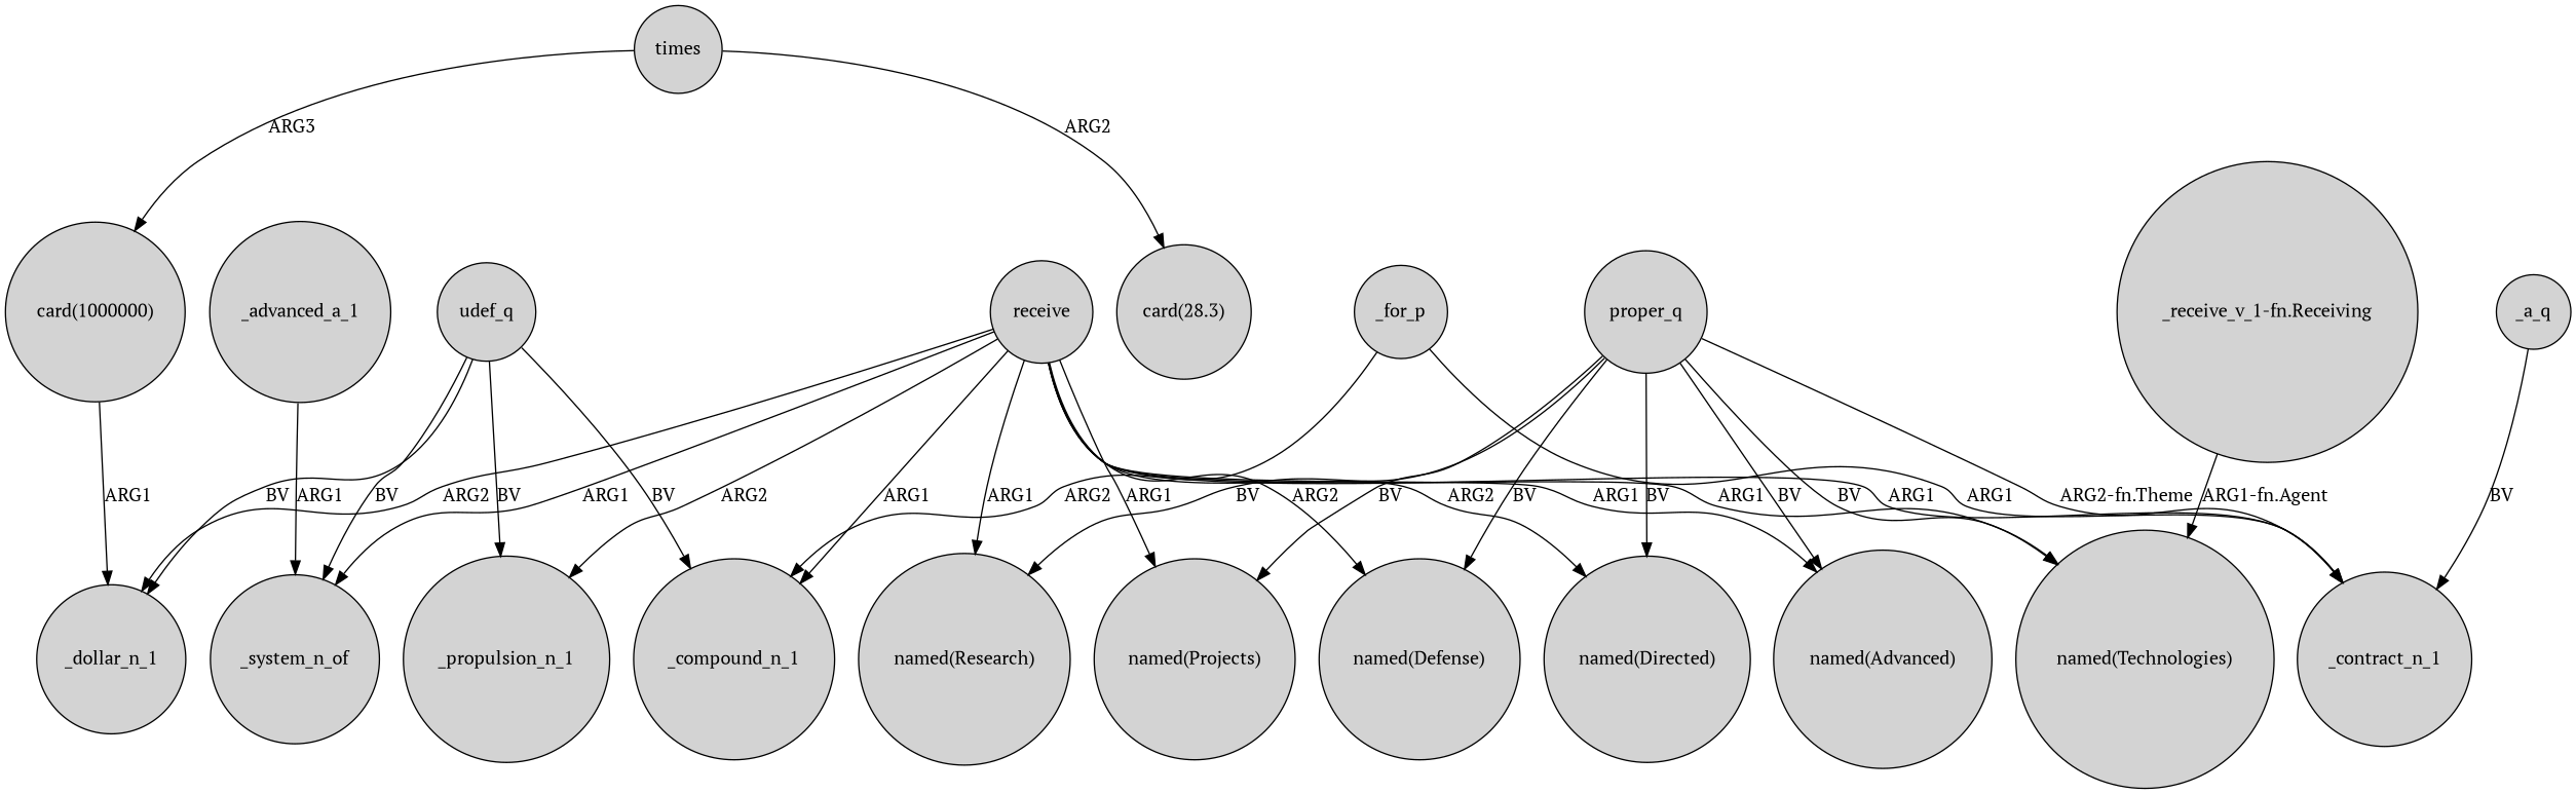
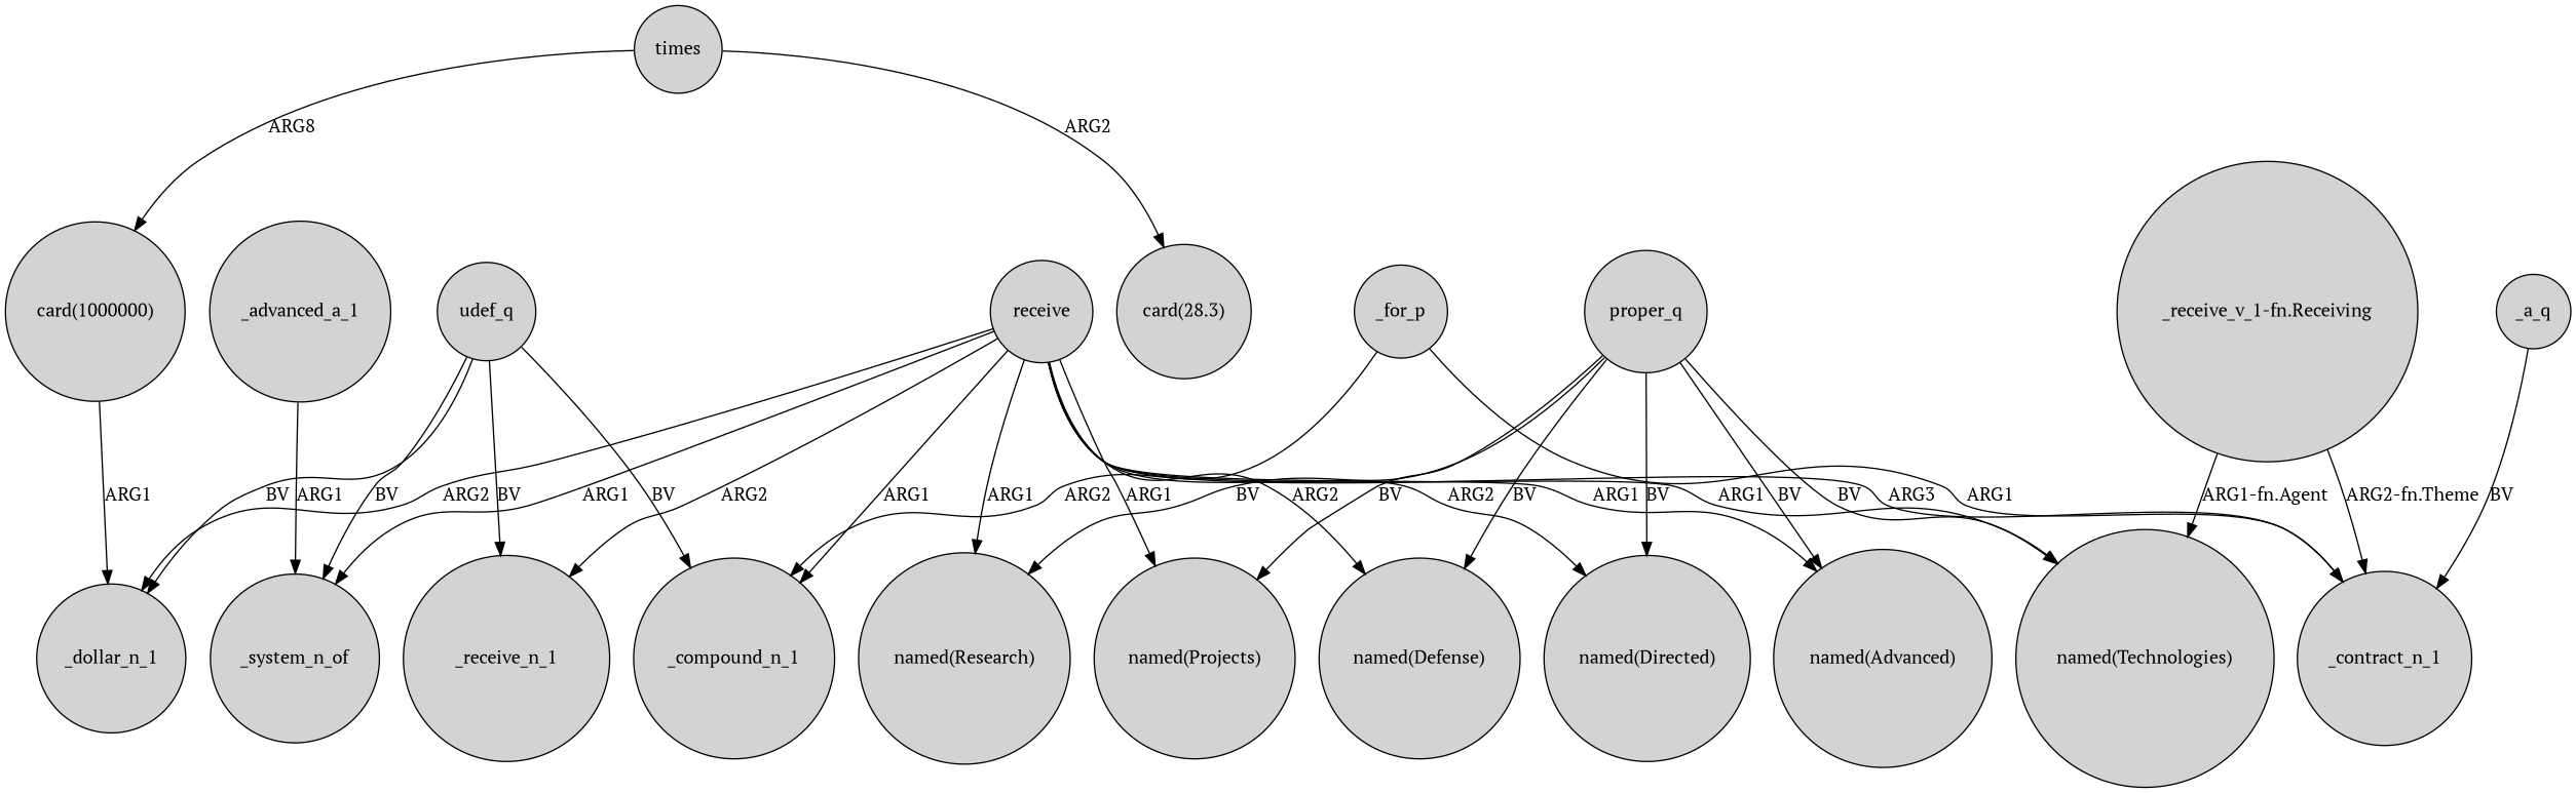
  digraph {
    fontname="PT Serif"
    node [fontname="PT Serif" shape=circle style=filled]
    edge [fontname="PT Serif"]
    _advanced_a_1
    _system_n_of
    "card(1000000)"
    _dollar_n_1
    n5 [label=_compound_n_1]
    _for_p
    _contract_n_1
    n8 [label=receive]
    "named(Technologies)"
-   _propulsion_n_1
+   _propulsion_n_1 [label=_receive_n_1]
    "named(Projects)"
    "named(Directed)"
    "named(Research)"
    "named(Defense)"
    "named(Advanced)"
    udef_q
    "_receive_v_1-fn.Receiving"
    _a_q
    proper_q
    times
    "card(28.3)"
    _advanced_a_1 -> _system_n_of [label=ARG1]
    "card(1000000)" -> _dollar_n_1 [label=ARG1]
    _for_p -> n5 [label=ARG2]
    _for_p -> _contract_n_1 [label=ARG1]
    n8 -> _system_n_of [label=ARG1]
    n8 -> _dollar_n_1 [label=ARG2]
    n8 -> n5 [label=ARG1]
-   n8 -> _contract_n_1 [label=ARG1]
+   n8 -> _contract_n_1 [label=ARG3]
    n8 -> "named(Technologies)" [label=ARG1]
    n8 -> _propulsion_n_1 [label=ARG2]
    n8 -> "named(Projects)" [label=ARG1]
    n8 -> "named(Directed)" [label=ARG2]
    n8 -> "named(Research)" [label=ARG1]
    n8 -> "named(Defense)" [label=ARG2]
    n8 -> "named(Advanced)" [label=ARG1]
    udef_q -> _system_n_of [label=BV]
    udef_q -> _dollar_n_1 [label=BV]
    udef_q -> n5 [label=BV]
    udef_q -> _propulsion_n_1 [label=BV]
-   proper_q -> _contract_n_1 [label="ARG2-fn.Theme"]
+   "_receive_v_1-fn.Receiving" -> _contract_n_1 [label="ARG2-fn.Theme"]
    "_receive_v_1-fn.Receiving" -> "named(Technologies)" [label="ARG1-fn.Agent"]
    _a_q -> _contract_n_1 [label=BV]
    proper_q -> "named(Technologies)" [label=BV]
    proper_q -> "named(Projects)" [label=BV]
    proper_q -> "named(Directed)" [label=BV]
    proper_q -> "named(Research)" [label=BV]
    proper_q -> "named(Defense)" [label=BV]
    proper_q -> "named(Advanced)" [label=BV]
-   times -> "card(1000000)" [label=ARG3]
+   times -> "card(1000000)" [label=ARG8]
    times -> "card(28.3)" [label=ARG2]
  }
